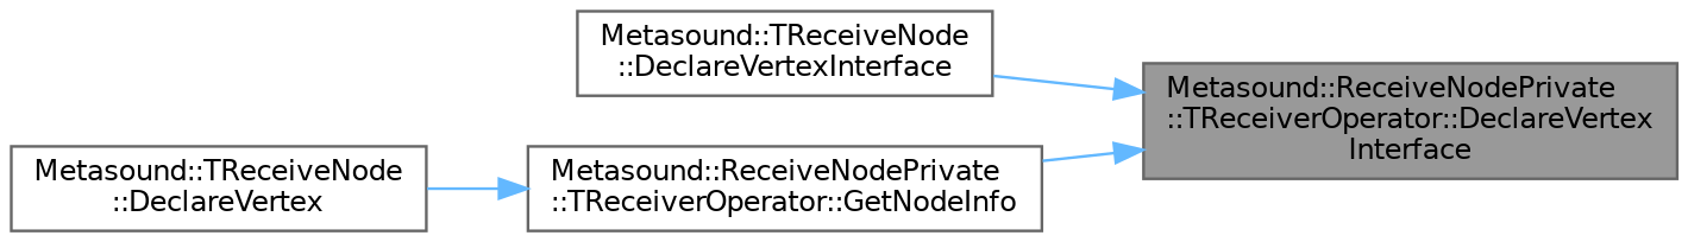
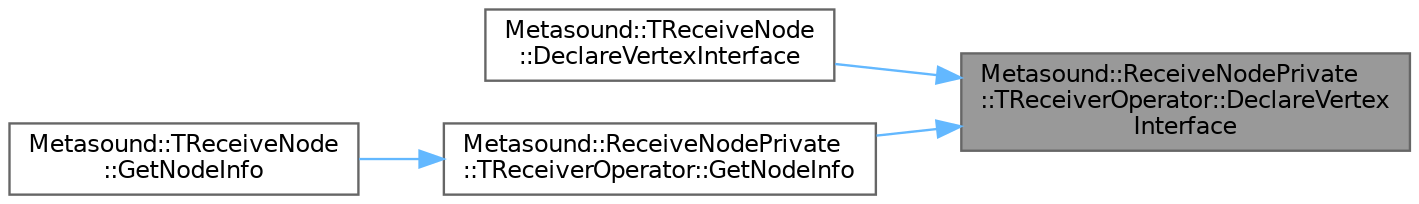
  digraph {
    rankdir=RL
    node [color=grey40 fillcolor=white fontname=Helvetica fontsize=10 shape=box style=filled]
    edge [color=steelblue1 dir=back fontname=Helvetica fontsize=10 labelfontname=Helvetica labelfontsize=10 style=solid]
    n1 [color=gray40 fillcolor=grey60 fontcolor=black height=0.2 label="Metasound::ReceiveNodePrivate\l::TReceiverOperator::DeclareVertex\lInterface" width=0.4]
    n2 [height=0.2 label="Metasound::TReceiveNode\l::DeclareVertexInterface" width=0.4]
    n3 [height=0.2 label="Metasound::ReceiveNodePrivate\l::TReceiverOperator::GetNodeInfo" width=0.4]
-   n4 [height=0.2 label="Metasound::TReceiveNode\l::DeclareVertex" width=0.4]
+   n4 [height=0.2 label="Metasound::TReceiveNode\l::GetNodeInfo" width=0.4]
    n1 -> n2
    n1 -> n3
    n3 -> n4
  }
